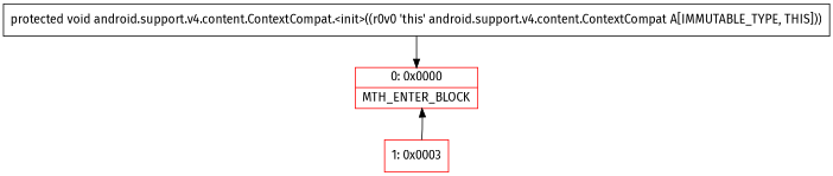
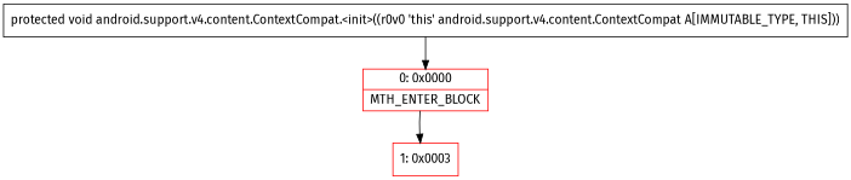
  digraph {
    fontname="Fira Sans"
    node [color=red shape=record fontname="Fira Sans"]
    edge [fontname="Fira Sans"]
    n1 [label="{0\:\ 0x0000|MTH_ENTER_BLOCK\l}"]
    n2 [label="{1\:\ 0x0003}"]
    n3 [label="{protected void android.support.v4.content.ContextCompat.\<init\>((r0v0 'this' android.support.v4.content.ContextCompat A[IMMUTABLE_TYPE, THIS])) }" color=""]
    subgraph cluster_1 {
      label="R(0)"
    }
-   n2 -> n1
+   n1 -> n2
    n3 -> n1
  }
